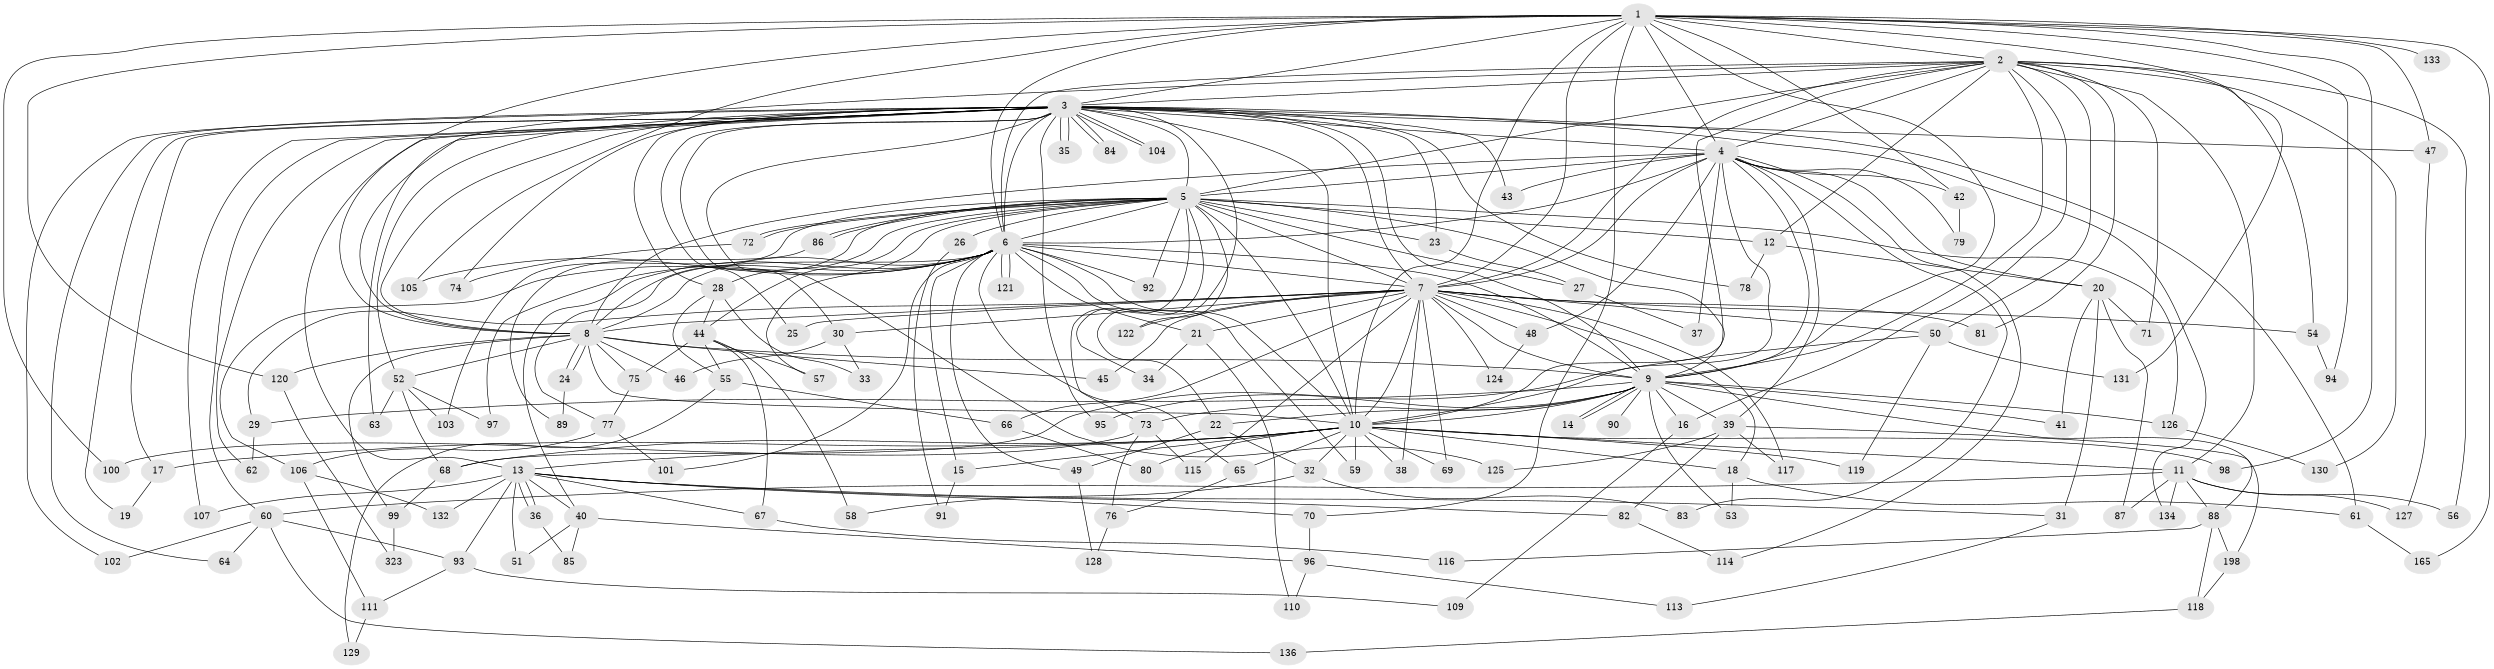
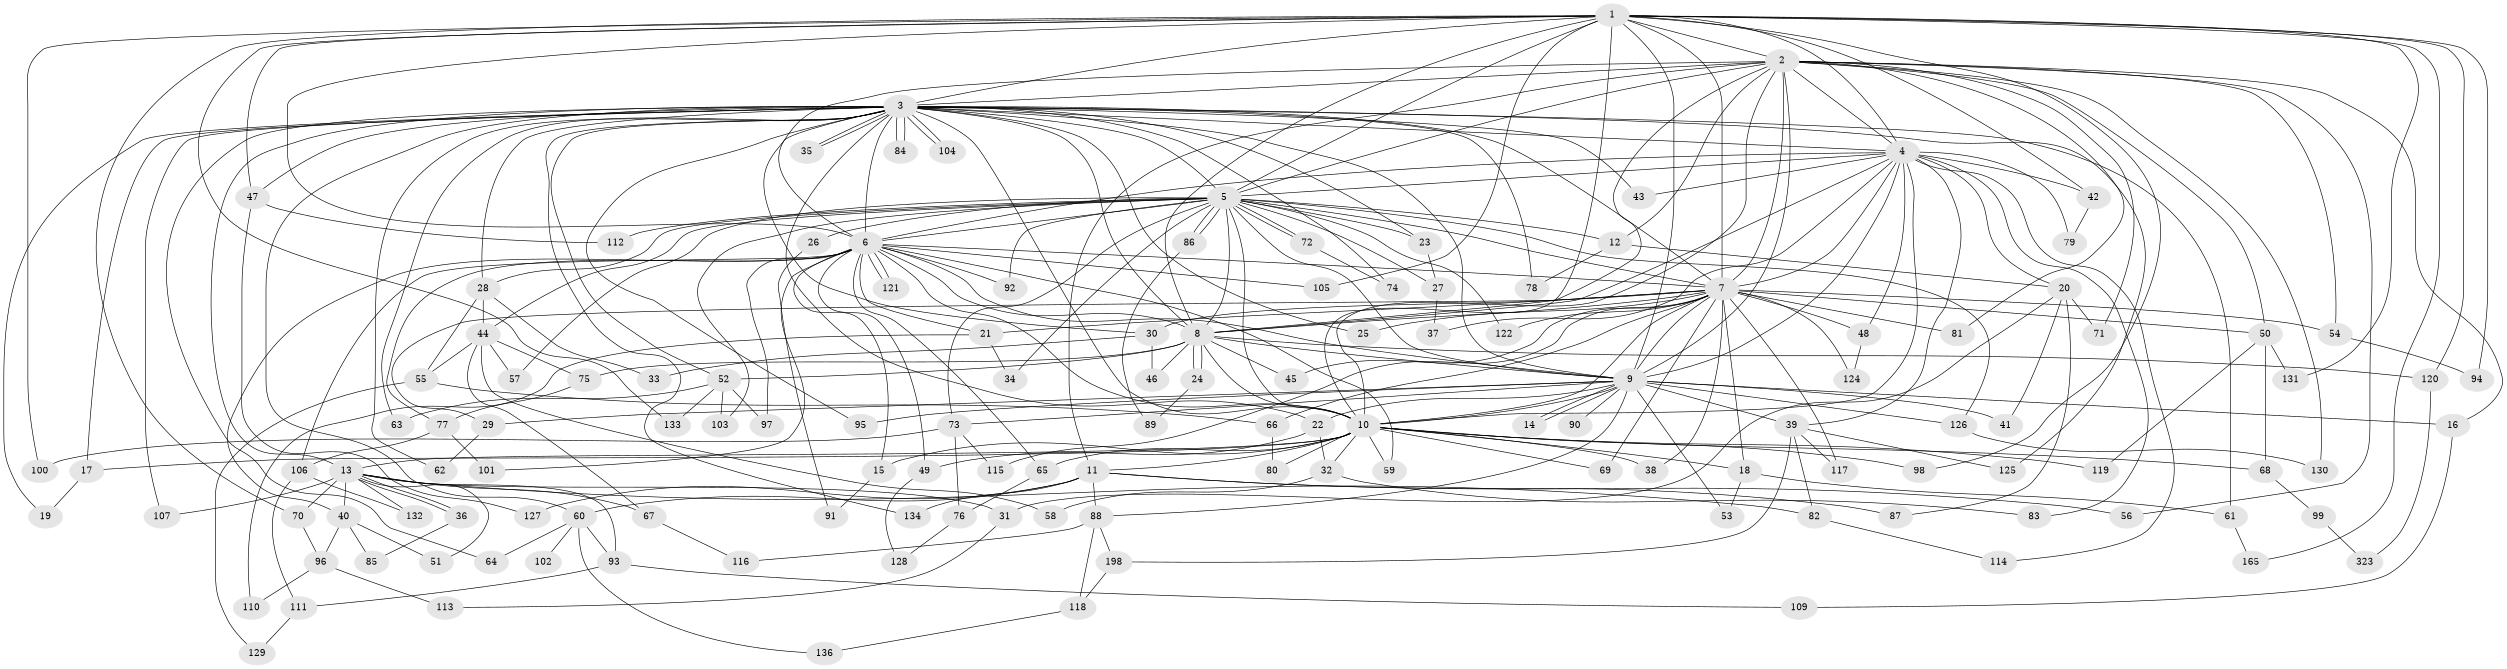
  graph {
    node [color=gray90 style=filled]
    1
    2
    3
    4
    5
    6
    7
    8
    9
    10
    42
    47
    70
    94
    98
    100
    105
    120
    131
    133
    n21 [label=165]
    11
    12
    16
    50
    54
    56
    71
    81
    130
    13
    17
    19
    22
    23
    25
    28
    30
    35
    43
    52
    60
    61
    62
    63
    64
    74
    78
    84
    95
    102
    104
    107
    125
    134
    20
    37
    39
    48
    79
    83
    114
    26
    27
    34
    44
    57
    72
    73
    86
    92
    103
+   112
    122
    126
    15
    21
    40
    49
    59
    65
    77
    97
    101
    106
    121
    18
    29
    38
    45
    66
    69
    115
    117
    124
    24
    46
    75
    99
    90
    14
    41
    53
    88
    32
    68
    80
    119
    127
    96
    n111 [label=323]
    87
    109
    31
    36
    51
    67
    82
    93
    132
    33
    55
    136
    n124 [label=198]
    91
    58
    76
    89
    110
    85
    128
    111
    116
    118
    113
    129
    1 -- 2
    1 -- 3
    1 -- 4
+   1 -- 5
    1 -- 6
    1 -- 7
    1 -- 8
    1 -- 9
    1 -- 10
    1 -- 42
    1 -- 47
    1 -- 70
    1 -- 94
    1 -- 98
    1 -- 100
    1 -- 105
    1 -- 120
    1 -- 131
    1 -- 133
    1 -- n21
    2 -- 3
    2 -- 4
    2 -- 5
    2 -- 6
    2 -- 7
    2 -- 8
    2 -- 9
    2 -- 10
    2 -- 11
    2 -- 12
    2 -- 16
    2 -- 50
    2 -- 54
    2 -- 56
    2 -- 71
    2 -- 81
    2 -- 130
    3 -- 4
    3 -- 5
    3 -- 6
    3 -- 7
    3 -- 8
    3 -- 9
    3 -- 10
    3 -- 47
    3 -- 13
    3 -- 17
    3 -- 19
    3 -- 22
    3 -- 23
    3 -- 25
    3 -- 28
    3 -- 30
    3 -- 35
    3 -- 35
    3 -- 43
    3 -- 52
    3 -- 60
    3 -- 61
    3 -- 62
    3 -- 63
    3 -- 64
    3 -- 74
    3 -- 78
    3 -- 84
    3 -- 84
    3 -- 95
-   3 -- 102
    3 -- 104
    3 -- 104
    3 -- 107
    3 -- 125
    3 -- 134
    4 -- 5
    4 -- 6
    4 -- 7
    4 -- 8
    4 -- 9
    4 -- 10
    4 -- 42
    4 -- 43
    4 -- 20
    4 -- 37
    4 -- 39
    4 -- 48
    4 -- 79
    4 -- 83
    4 -- 114
    5 -- 6
    5 -- 7
    5 -- 8
    5 -- 9
    5 -- 10
    5 -- 12
    5 -- 23
    5 -- 28
    5 -- 26
    5 -- 27
    5 -- 34
    5 -- 44
    5 -- 57
    5 -- 72
    5 -- 72
    5 -- 73
    5 -- 86
    5 -- 86
    5 -- 92
    5 -- 103
+   5 -- 112
    5 -- 122
    5 -- 126
    6 -- 7
    6 -- 8
    6 -- 9
    6 -- 10
    6 -- 105
    6 -- 92
    6 -- 15
    6 -- 21
    6 -- 40
    6 -- 49
    6 -- 59
    6 -- 65
    6 -- 77
    6 -- 97
    6 -- 101
    6 -- 106
    6 -- 121
    6 -- 121
    7 -- 8
    7 -- 9
    7 -- 10
    7 -- 50
    7 -- 54
    7 -- 81
    7 -- 25
    7 -- 30
    7 -- 48
    7 -- 122
    7 -- 21
    7 -- 18
    7 -- 29
    7 -- 38
    7 -- 45
    7 -- 66
    7 -- 69
    7 -- 115
    7 -- 117
    7 -- 124
    8 -- 9
    8 -- 10
    8 -- 120
    8 -- 52
    8 -- 45
    8 -- 24
    8 -- 24
    8 -- 46
    8 -- 75
-   8 -- 99
    9 -- 10
    9 -- 16
    9 -- 22
    9 -- 95
    9 -- 39
    9 -- 73
    9 -- 126
    9 -- 29
    9 -- 90
    9 -- 14
    9 -- 14
    9 -- 41
    9 -- 53
    9 -- 88
    10 -- 98
    10 -- 11
    10 -- 13
    10 -- 17
    10 -- 15
    10 -- 59
    10 -- 65
    10 -- 18
    10 -- 38
    10 -- 69
    10 -- 32
    10 -- 68
    10 -- 80
    10 -- 119
    42 -- 79
+   47 -- 112
    47 -- 127
    70 -- 96
    120 -- n111
    11 -- 56
    11 -- 60
    11 -- 134
    11 -- 88
    11 -- 127
    11 -- 87
    12 -- 78
    12 -- 20
    16 -- 109
    50 -- 131
    50 -- 68
    50 -- 119
    54 -- 94
    13 -- 70
    13 -- 107
    13 -- 40
    13 -- 31
    13 -- 36
    13 -- 36
    13 -- 51
    13 -- 67
    13 -- 82
    13 -- 93
    13 -- 132
    17 -- 19
    22 -- 49
    22 -- 32
    23 -- 27
    28 -- 44
    28 -- 33
    28 -- 55
    30 -- 46
    30 -- 33
-   52 -- 68
+   52 -- 133
    52 -- 63
    52 -- 103
    52 -- 97
    60 -- 64
    60 -- 102
    60 -- 93
    60 -- 136
    61 -- n21
    20 -- 71
    20 -- 41
    20 -- 87
    20 -- 31
    39 -- 125
    39 -- 117
    39 -- 82
    39 -- n124
    48 -- 124
    26 -- 91
    27 -- 37
    44 -- 57
    44 -- 75
    44 -- 67
    44 -- 55
    44 -- 58
    72 -- 74
    73 -- 100
    73 -- 115
    73 -- 76
    86 -- 89
    126 -- 130
    15 -- 91
    21 -- 34
    21 -- 110
    40 -- 96
    40 -- 51
    40 -- 85
    49 -- 128
    65 -- 76
    77 -- 101
    77 -- 106
    106 -- 132
    106 -- 111
    18 -- 61
    18 -- 53
    29 -- 62
    66 -- 80
    24 -- 89
    75 -- 77
    99 -- n111
    88 -- n124
    88 -- 116
    88 -- 118
    32 -- 83
    32 -- 58
    68 -- 99
    96 -- 110
    96 -- 113
    31 -- 113
    36 -- 85
    67 -- 116
    82 -- 114
    93 -- 109
    93 -- 111
    55 -- 66
    55 -- 129
    n124 -- 118
    76 -- 128
    111 -- 129
    118 -- 136
  }
